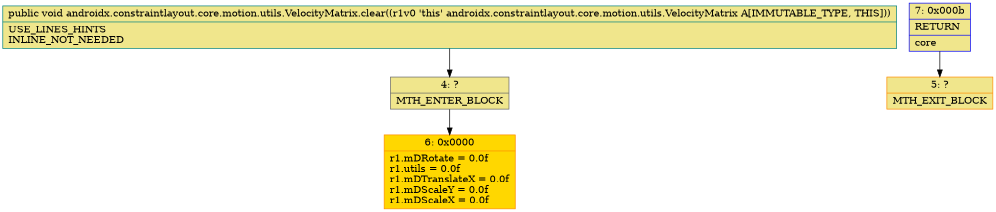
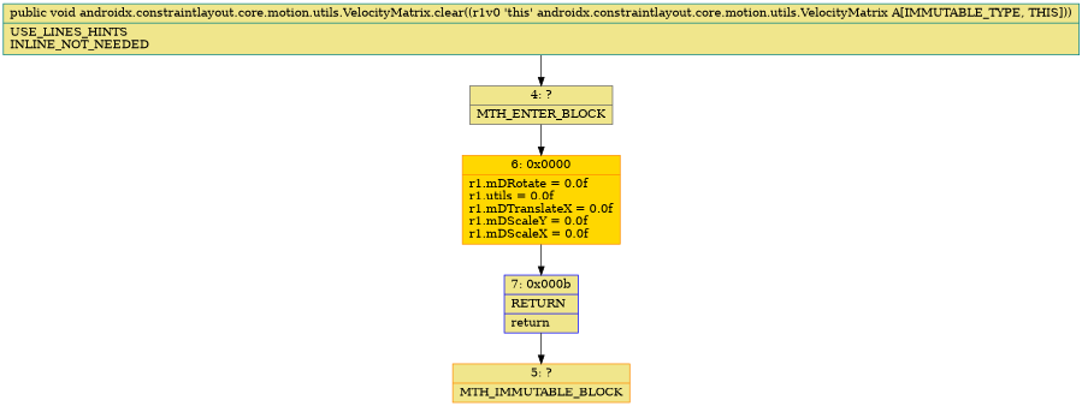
  digraph {
    node [color=darkorange fillcolor=khaki shape=record style=filled]
    n1 [color=gray40 label="{4\:\ ?|MTH_ENTER_BLOCK\l}"]
    n2 [fillcolor=gold label="{6\:\ 0x0000|r1.mDRotate = 0.0f\lr1.utils = 0.0f\lr1.mDTranslateX = 0.0f\lr1.mDScaleY = 0.0f\lr1.mDScaleX = 0.0f\l}"]
-   n3 [color=blue label="{7\:\ 0x000b|RETURN\l|core\l}"]
-   n4 [label="{5\:\ ?|MTH_EXIT_BLOCK\l}"]
+   n3 [color=blue label="{7\:\ 0x000b|RETURN\l|return\l}"]
+   n4 [label="{5\:\ ?|MTH_IMMUTABLE_BLOCK\l}"]
    n5 [color=teal label="{public void androidx.constraintlayout.core.motion.utils.VelocityMatrix.clear((r1v0 'this' androidx.constraintlayout.core.motion.utils.VelocityMatrix A[IMMUTABLE_TYPE, THIS]))  | USE_LINES_HINTS\lINLINE_NOT_NEEDED\l}"]
    n1 -> n2
+   n2 -> n3
    n3 -> n4
    n5 -> n1
  }
